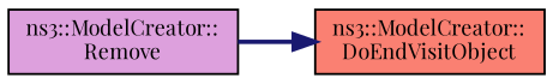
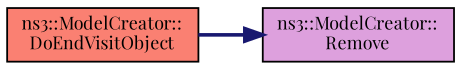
  digraph {
    rankdir=LR
    fontname="Playfair Display"
    node [color=black fontname="Playfair Display" fontsize=10 shape=record style=filled]
    n1 [fillcolor=salmon fontcolor=black height=0.2 label="ns3::ModelCreator::\lDoEndVisitObject" width=0.4]
    n2 [fillcolor=plum height=0.2 label="ns3::ModelCreator::\lRemove" width=0.4]
-   n2 -> n1 [color=midnightblue fontname="Playfair Display" fontsize=10 labelfontname=Helvetica labelfontsize=10 style=bold]
+   n1 -> n2 [color=midnightblue fontname="Playfair Display" fontsize=10 labelfontname=Helvetica labelfontsize=10 style=bold]
  }
